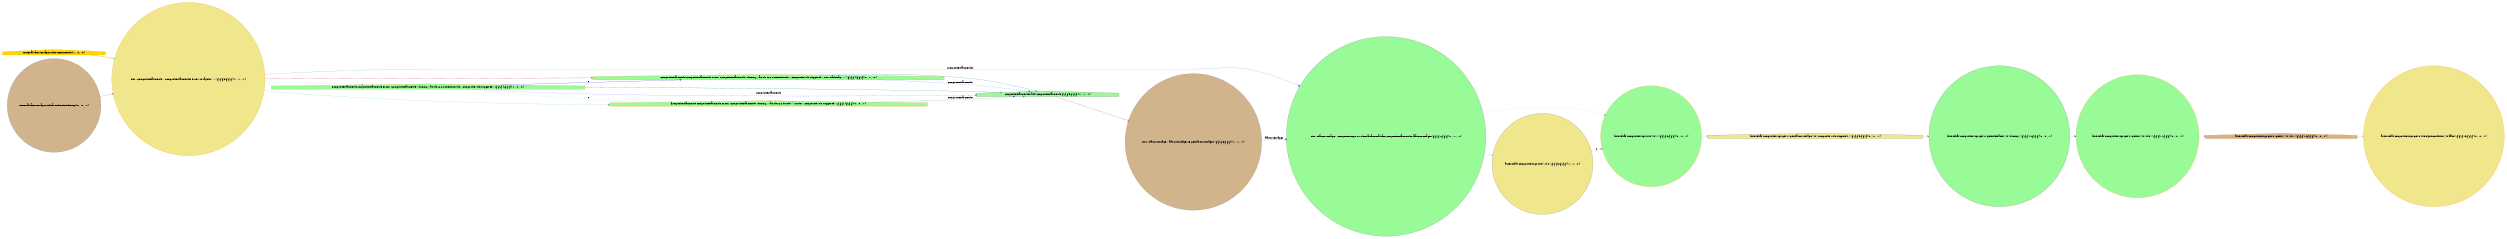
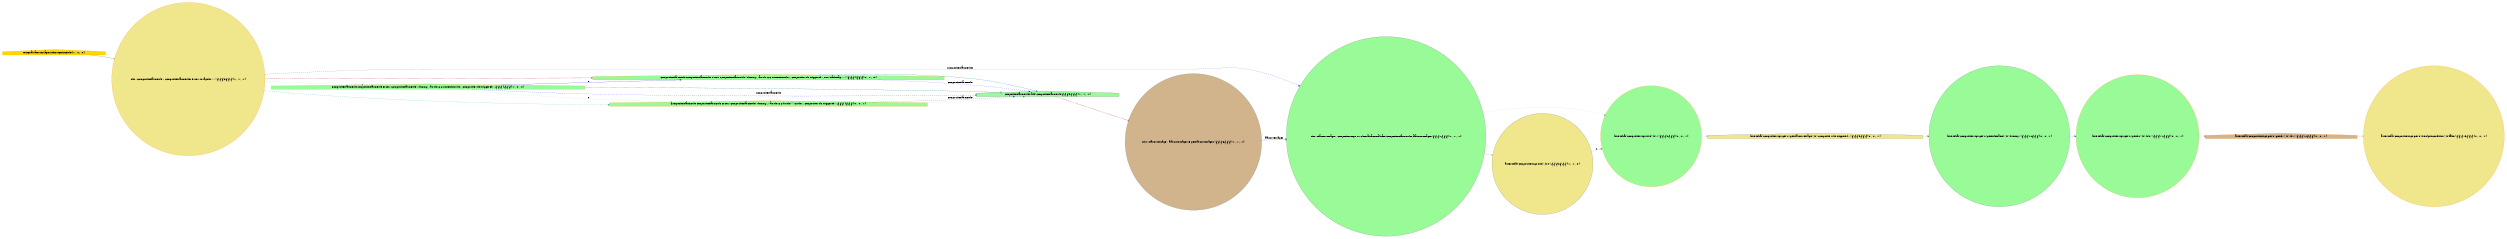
  digraph {
    rankdir=LR
    node [color=darkorange fillcolor=palegreen shape=circle style=filled]
    edge [arrowhead=vee color=blue style=dashed]
    n1 [fillcolor=khaki label="List<CompositeAlarmRule> compositeAlarmRules = new ArrayList<>()@@@3@@@['1', '1', '1']"]
    n2 [label="CompositeAlarmRule compositeAlarmRule = new CompositeAlarmRule(\"dummy\",\"a_rule && not_exist_rule\",\"composite rule triggered!\",new HashMap<>())@@@4@@@['0', '1', '0']" shape=house]
    n3 [color=gray40 label="List<AlarmMessage> compositeMsgs = ruleEvaluate.evaluate(compositeAlarmRules,alarmMessages)@@@7@@@['1', '1', '1']"]
    n4 [label="CompositeAlarmRule compositeAlarmRule = new CompositeAlarmRule(\"dummy\",\"a_rule && not_exist_rule\",\"composite rule triggered!\")@@@4@@@['1', '0', '0']" shape=house]
    n5 [label="CompositeAlarmRule compositeAlarmRule = new CompositeAlarmRule(\"dummy\",\"(a_rule && b_rule) || c_rule\",\"composite rule triggered!\")@@@4@@@['0', '0', '1']" shape=house]
    n6 [color=gray40 label="compositeAlarmRules.add(compositeAlarmRule)@@@5@@@['1', '1', '1']" shape=house]
    n7 [color=gray40 fillcolor=tan label="List<AlarmMessage> alarmMessages = getAlarmMessages()@@@6@@@['1', '1', '1']"]
    n8 [color=gray40 fillcolor=khaki label="assertThat(compositeMsgs.get(0).getAlarmMessage(),is(\"composite rule triggered!\"))@@@9@@@['0', '0', '1']" shape=house]
    n9 [color=gray40 label="assertThat(compositeMsgs.get(0).getRuleName(),is(\"dummy\"))@@@10@@@['0', '0', '1']"]
    n10 [label="assertThat(compositeMsgs.get(0).getId0(),is(\"id0\"))@@@11@@@['0', '0', '1']"]
    n11 [color=gray40 fillcolor=khaki label="assertThat(compositeMsgs.size(),is(0))@@@8@@@['1', '1', '0']"]
    n12 [label="assertThat(compositeMsgs.size(),is(1))@@@8@@@['0', '0', '1']"]
    n13 [fillcolor=gold label="testEvaluateMessageWithNotExistsRule['1', '0', '0']" shape=house]
    n14 [fillcolor=tan label="assertThat(compositeMsgs.get(0).getId1(),is(\"id1\"))@@@12@@@['0', '0', '1']" shape=house]
    n15 [fillcolor=khaki label="assertThat(compositeMsgs.get(0).isOnlyAsCondition(),is(false))@@@13@@@['0', '0', '1']"]
-   n16 [color=gray40 fillcolor=tan label="testEvaluateMessageWithParenthesisAndOrOp['0', '0', '1']"]
    n1 -> n2 [color=brown style=solid]
    n1 -> n3 [label=compositeAlarmRules]
    n1 -> n4 [arrowhead=tee color=teal style=dotted]
    n1 -> n5 [color=teal]
    n2 -> n6 [color=teal style=solid]
    n2 -> n6 [label=compositeAlarmRule]
    n3 -> n11 [arrowhead=odot color=darkgreen]
    n3 -> n12 [arrowhead=tee color=teal style=dotted]
    n4 -> n2 [label=0 style=solid]
    n4 -> n5 [arrowhead=tee color=teal label=0 style=dotted]
    n4 -> n6 [arrowhead=tee color=teal style=solid]
    n4 -> n6 [arrowhead=tee label=compositeAlarmRule]
    n5 -> n6 [label=compositeAlarmRule]
    n5 -> n6 [color=teal style=dotted]
    n6 -> n7 [arrowhead=tee color=brown style=solid]
    n7 -> n3 [arrowhead=tee label=alarmMessages style=dotted]
    n7 -> n3 [arrowhead=odot]
    n8 -> n9 [color=darkgreen]
    n9 -> n10
    n10 -> n14 [arrowhead=tee color=brown style=dotted]
    n11 -> n12 [color=brown label=0]
    n12 -> n8 [arrowhead=odot style=dotted]
    n13 -> n1 [arrowhead=odot color=darkgreen style=solid]
    n14 -> n15 [arrowhead=odot color=brown]
-   n16 -> n1 [arrowhead=tee color=brown style=solid]
  }
